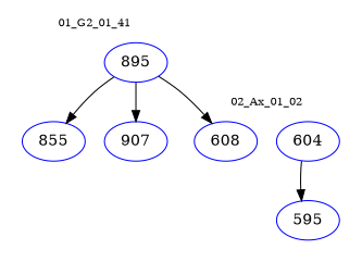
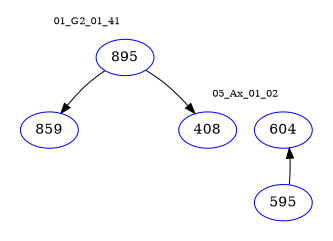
  digraph {
    node [color=blue]
    edge [color=black]
    n1 [label=604]
    n2 [label=595]
-   n3 [label=608]
+   n3 [label=408]
    n4 [label=895]
-   n5 [label=855]
-   n6 [label=907]
+   n5 [label=859]
    subgraph cluster_1 {
      color=white
      fontsize=10
-     label="02_Ax_01_02"
+     label="05_Ax_01_02"
      n1
      n2
      n3
    }
    subgraph cluster_2 {
      color=white
      fontsize=10
      label="01_G2_01_41"
      n4
      n5
-     n6
    }
-   n1 -> n2
+   n2 -> n1
    n4 -> n3
    n4 -> n5
-   n4 -> n6
  }
